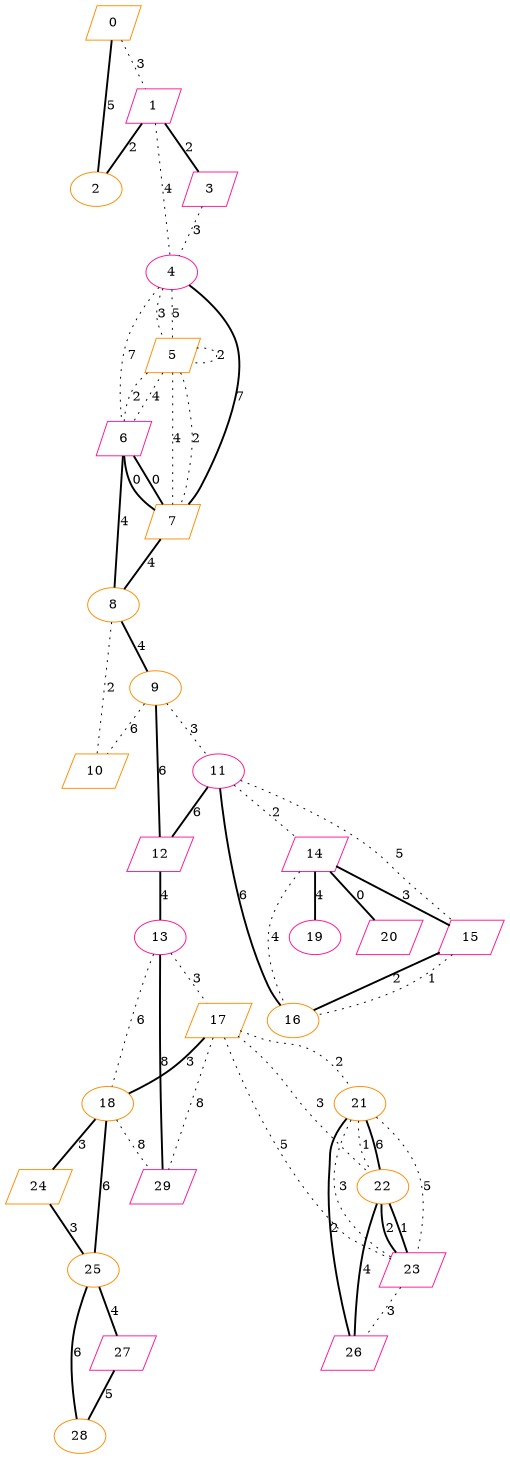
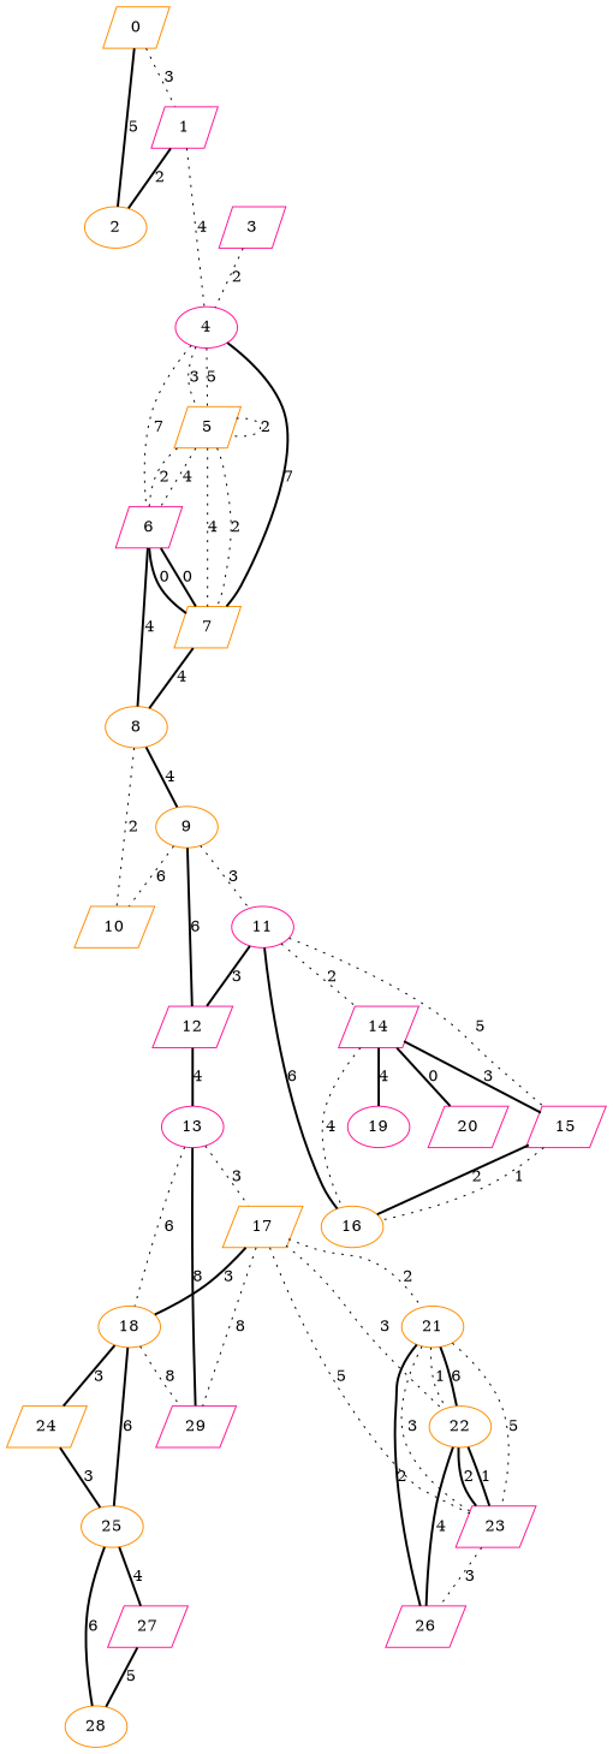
  graph {
    node [color=deeppink shape=parallelogram weight=1]
    edge [style=bold]
    1
    0 [color=darkorange]
    2 [color=darkorange shape=ellipse]
    3
    4 [shape=ellipse]
    5 [color=darkorange weight=2]
    6
    7 [color=darkorange]
    8 [color=darkorange shape=ellipse]
    9 [color=darkorange shape=ellipse]
    10 [color=darkorange]
    11 [shape=ellipse]
    12
    14
    15
    16 [color=darkorange shape=ellipse]
    13 [shape=ellipse]
    19 [shape=ellipse]
    20
    17 [color=darkorange]
    18 [color=darkorange shape=ellipse]
    29 [weight=4]
    21 [color=darkorange shape=ellipse]
    22 [color=darkorange shape=ellipse]
    23
    24 [color=darkorange]
    25 [color=darkorange shape=ellipse]
    26
    27
    28 [color=darkorange shape=ellipse]
    1 -- 2 [label=2]
-   1 -- 3 [label=2]
    1 -- 4 [label=4 style=dotted]
    0 -- 1 [label=3 style=dotted]
    0 -- 2 [label=5]
-   3 -- 4 [label=3 style=dotted]
+   3 -- 4 [label=2 style=dotted]
    4 -- 5 [label=3 style=dotted]
    4 -- 5 [label=5 style=dotted]
    4 -- 6 [label=7 style=dotted]
    4 -- 7 [label=7]
    5 -- 5 [label=2 style=dotted]
    5 -- 6 [label=4 style=dotted]
    5 -- 6 [label=2 style=dotted]
    5 -- 7 [label=4 style=dotted]
    5 -- 7 [label=2 style=dotted]
    6 -- 7 [label=0]
    6 -- 7 [label=0]
    6 -- 8 [label=4]
    7 -- 8 [label=4]
    8 -- 9 [label=4]
    8 -- 10 [label=2 style=dotted]
    9 -- 10 [label=6 style=dotted]
    9 -- 11 [label=3 style=dotted]
    9 -- 12 [label=6]
-   11 -- 12 [label=6]
+   11 -- 12 [label=3]
    11 -- 14 [label=2 style=dotted]
    11 -- 15 [label=5 style=dotted]
    11 -- 16 [label=6]
    12 -- 13 [label=4]
    14 -- 15 [label=3]
    14 -- 16 [label=4 style=dotted]
    14 -- 19 [label=4]
    14 -- 20 [label=0]
    15 -- 16 [label=2]
    15 -- 16 [label=1 style=dotted]
    13 -- 17 [label=3 style=dotted]
    13 -- 18 [label=6 style=dotted]
    13 -- 29 [label=8]
    17 -- 18 [label=3]
    17 -- 29 [label=8 style=dotted]
    17 -- 21 [label=2 style=dotted]
    17 -- 22 [label=3 style=dotted]
    17 -- 23 [label=5 style=dotted]
    18 -- 29 [label=8 style=dotted]
    18 -- 24 [label=3]
    18 -- 25 [label=6]
    21 -- 22 [label=6]
    21 -- 22 [label=1 style=dotted]
    21 -- 23 [label=5 style=dotted]
    21 -- 23 [label=3 style=dotted]
    21 -- 26 [label=2]
    22 -- 23 [label=1]
    22 -- 23 [label=2]
    22 -- 26 [label=4]
    23 -- 26 [label=3 style=dotted]
    24 -- 25 [label=3]
    25 -- 27 [label=4]
    25 -- 28 [label=6]
    27 -- 28 [label=5]
  }
